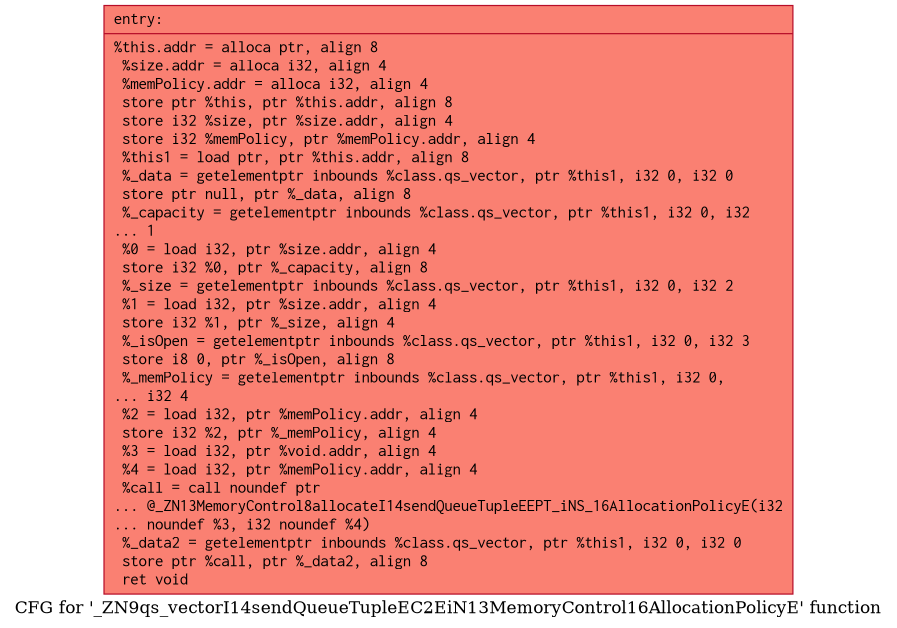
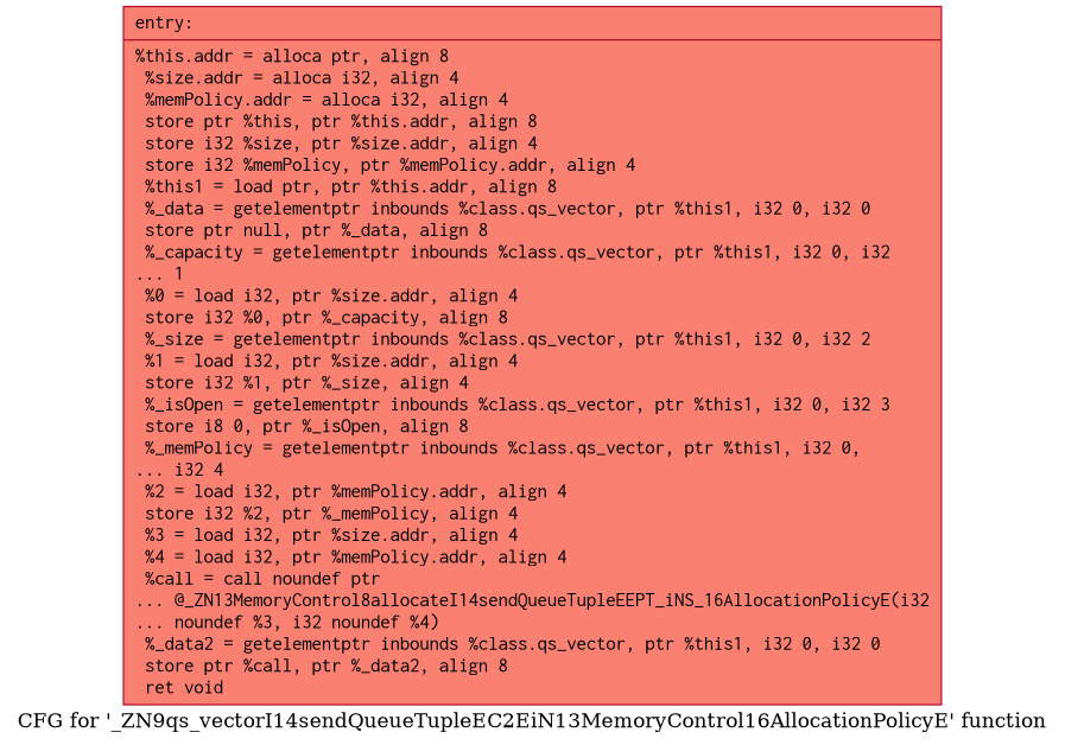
  digraph {
    label="CFG for '_ZN9qs_vectorI14sendQueueTupleEC2EiN13MemoryControl16AllocationPolicyE' function"
-   n1 [color="#b70d28ff" fillcolor=salmon fontname=Courier label="{entry:\l|  %this.addr = alloca ptr, align 8\l  %size.addr = alloca i32, align 4\l  %memPolicy.addr = alloca i32, align 4\l  store ptr %this, ptr %this.addr, align 8\l  store i32 %size, ptr %size.addr, align 4\l  store i32 %memPolicy, ptr %memPolicy.addr, align 4\l  %this1 = load ptr, ptr %this.addr, align 8\l  %_data = getelementptr inbounds %class.qs_vector, ptr %this1, i32 0, i32 0\l  store ptr null, ptr %_data, align 8\l  %_capacity = getelementptr inbounds %class.qs_vector, ptr %this1, i32 0, i32\l... 1\l  %0 = load i32, ptr %size.addr, align 4\l  store i32 %0, ptr %_capacity, align 8\l  %_size = getelementptr inbounds %class.qs_vector, ptr %this1, i32 0, i32 2\l  %1 = load i32, ptr %size.addr, align 4\l  store i32 %1, ptr %_size, align 4\l  %_isOpen = getelementptr inbounds %class.qs_vector, ptr %this1, i32 0, i32 3\l  store i8 0, ptr %_isOpen, align 8\l  %_memPolicy = getelementptr inbounds %class.qs_vector, ptr %this1, i32 0,\l... i32 4\l  %2 = load i32, ptr %memPolicy.addr, align 4\l  store i32 %2, ptr %_memPolicy, align 4\l  %3 = load i32, ptr %void.addr, align 4\l  %4 = load i32, ptr %memPolicy.addr, align 4\l  %call = call noundef ptr\l... @_ZN13MemoryControl8allocateI14sendQueueTupleEEPT_iNS_16AllocationPolicyE(i32\l... noundef %3, i32 noundef %4)\l  %_data2 = getelementptr inbounds %class.qs_vector, ptr %this1, i32 0, i32 0\l  store ptr %call, ptr %_data2, align 8\l  ret void\l}" shape=record style=filled]
+   n1 [color="#b70d28ff" fillcolor=salmon fontname=Courier label="{entry:\l|  %this.addr = alloca ptr, align 8\l  %size.addr = alloca i32, align 4\l  %memPolicy.addr = alloca i32, align 4\l  store ptr %this, ptr %this.addr, align 8\l  store i32 %size, ptr %size.addr, align 4\l  store i32 %memPolicy, ptr %memPolicy.addr, align 4\l  %this1 = load ptr, ptr %this.addr, align 8\l  %_data = getelementptr inbounds %class.qs_vector, ptr %this1, i32 0, i32 0\l  store ptr null, ptr %_data, align 8\l  %_capacity = getelementptr inbounds %class.qs_vector, ptr %this1, i32 0, i32\l... 1\l  %0 = load i32, ptr %size.addr, align 4\l  store i32 %0, ptr %_capacity, align 8\l  %_size = getelementptr inbounds %class.qs_vector, ptr %this1, i32 0, i32 2\l  %1 = load i32, ptr %size.addr, align 4\l  store i32 %1, ptr %_size, align 4\l  %_isOpen = getelementptr inbounds %class.qs_vector, ptr %this1, i32 0, i32 3\l  store i8 0, ptr %_isOpen, align 8\l  %_memPolicy = getelementptr inbounds %class.qs_vector, ptr %this1, i32 0,\l... i32 4\l  %2 = load i32, ptr %memPolicy.addr, align 4\l  store i32 %2, ptr %_memPolicy, align 4\l  %3 = load i32, ptr %size.addr, align 4\l  %4 = load i32, ptr %memPolicy.addr, align 4\l  %call = call noundef ptr\l... @_ZN13MemoryControl8allocateI14sendQueueTupleEEPT_iNS_16AllocationPolicyE(i32\l... noundef %3, i32 noundef %4)\l  %_data2 = getelementptr inbounds %class.qs_vector, ptr %this1, i32 0, i32 0\l  store ptr %call, ptr %_data2, align 8\l  ret void\l}" shape=record style=filled]
  }
